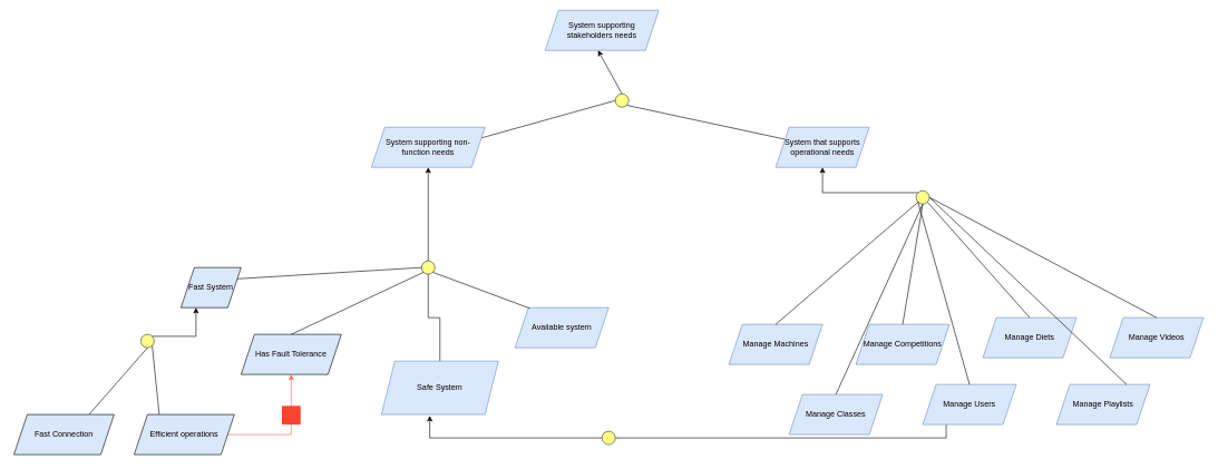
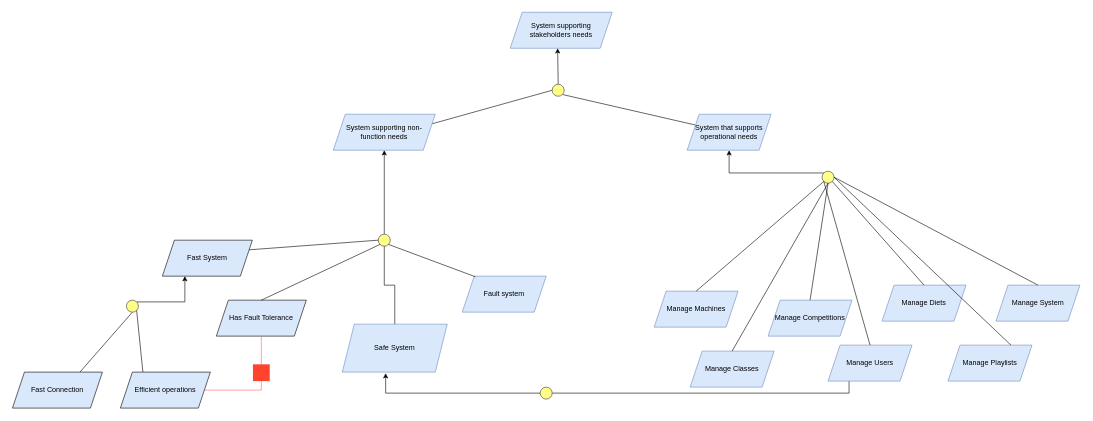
  <mxCell id="0" />
  <mxCell id="1" parent="0" />
  <mxCell id="2" style="edgeStyle=orthogonalEdgeStyle;orthogonalLoop=1;jettySize=auto;html=1;startFill=1;endFill=0;rounded=0;entryX=0.5;entryY=1;entryDx=0;entryDy=0;" parent="1" edge="1"><mxGeometry relative="1" as="geometry"><mxPoint x="1590" y="580" as="sourcePoint" /></mxGeometry></mxCell>
- <mxCell id="3" value="Available system" style="shape=parallelogram;perimeter=parallelogramPerimeter;whiteSpace=wrap;html=1;fixedSize=1;fillColor=#dae8fc;strokeColor=#6c8ebf;" parent="1" vertex="1"><mxGeometry x="770" y="460" width="140" height="60" as="geometry" /></mxCell>
+ <mxCell id="3" value="Fault system" style="shape=parallelogram;perimeter=parallelogramPerimeter;whiteSpace=wrap;html=1;fixedSize=1;fillColor=#dae8fc;strokeColor=#6c8ebf;" parent="1" vertex="1"><mxGeometry x="770" y="460" width="140" height="60" as="geometry" /></mxCell>
  <mxCell id="4" style="rounded=0;orthogonalLoop=1;jettySize=auto;html=1;exitX=1;exitY=0.25;exitDx=0;exitDy=0;entryX=0;entryY=0.5;entryDx=0;entryDy=0;endArrow=none;endFill=0;" parent="1" source="5" target="43" edge="1"><mxGeometry relative="1" as="geometry" /></mxCell>
  <mxCell id="5" value="System supporting non-function needs" style="shape=parallelogram;perimeter=parallelogramPerimeter;whiteSpace=wrap;html=1;fixedSize=1;fillColor=#dae8fc;strokeColor=#6c8ebf;" parent="1" vertex="1"><mxGeometry x="555" y="190" width="170" height="60" as="geometry" /></mxCell>
  <mxCell id="6" value="" style="edgeStyle=orthogonalEdgeStyle;rounded=0;orthogonalLoop=1;jettySize=auto;html=1;" parent="1" source="7" target="5" edge="1"><mxGeometry relative="1" as="geometry" /></mxCell>
  <mxCell id="7" value="" style="ellipse;whiteSpace=wrap;html=1;aspect=fixed;fillColor=#ffff88;strokeColor=#36393d;" parent="1" vertex="1"><mxGeometry x="630" y="390" width="20" height="20" as="geometry" /></mxCell>
  <mxCell id="8" value="" style="endArrow=none;html=1;rounded=0;exitX=0.157;exitY=0.017;exitDx=0;exitDy=0;entryX=1;entryY=1;entryDx=0;entryDy=0;exitPerimeter=0;" parent="1" source="3" target="7" edge="1"><mxGeometry width="50" height="50" relative="1" as="geometry"><mxPoint x="570" y="450" as="sourcePoint" /><mxPoint x="700" y="420" as="targetPoint" /></mxGeometry></mxCell>
  <mxCell id="9" value="Has Fault Tolerance" style="shape=parallelogram;perimeter=parallelogramPerimeter;whiteSpace=wrap;html=1;fixedSize=1;fillColor=#dae8fc;strokeColor=#000000;strokeWidth=1;" parent="1" vertex="1"><mxGeometry x="360" y="500" width="150" height="60" as="geometry" /></mxCell>
  <mxCell id="10" value="" style="endArrow=none;html=1;rounded=0;entryX=0;entryY=1;entryDx=0;entryDy=0;exitX=0.5;exitY=0;exitDx=0;exitDy=0;" parent="1" source="9" target="7" edge="1"><mxGeometry width="50" height="50" relative="1" as="geometry"><mxPoint x="500" y="480" as="sourcePoint" /><mxPoint x="550" y="430" as="targetPoint" /></mxGeometry></mxCell>
  <mxCell id="11" style="edgeStyle=orthogonalEdgeStyle;rounded=0;orthogonalLoop=1;jettySize=auto;html=1;exitX=0.5;exitY=0;exitDx=0;exitDy=0;entryX=0.5;entryY=1;entryDx=0;entryDy=0;endArrow=none;endFill=0;" parent="1" source="12" target="7" edge="1"><mxGeometry relative="1" as="geometry" /></mxCell>
  <mxCell id="12" value="Safe System" style="shape=parallelogram;perimeter=parallelogramPerimeter;whiteSpace=wrap;html=1;fixedSize=1;fillColor=#dae8fc;strokeColor=#6c8ebf;" parent="1" vertex="1"><mxGeometry x="570" y="540" width="175" height="80" as="geometry" /></mxCell>
  <mxCell id="13" style="rounded=0;orthogonalLoop=1;jettySize=auto;html=1;exitX=1;exitY=0.25;exitDx=0;exitDy=0;entryX=0;entryY=0.5;entryDx=0;entryDy=0;endArrow=none;endFill=0;" parent="1" source="14" target="7" edge="1"><mxGeometry relative="1" as="geometry" /></mxCell>
- <mxCell id="14" value="Fast System" style="shape=parallelogram;perimeter=parallelogramPerimeter;whiteSpace=wrap;html=1;fixedSize=1;fillColor=#dae8fc;strokeColor=#000000;strokeWidth=1;" parent="1" vertex="1"><mxGeometry x="270" y="400" width="90" height="60" as="geometry" /></mxCell>
+ <mxCell id="14" value="Fast System" style="shape=parallelogram;perimeter=parallelogramPerimeter;whiteSpace=wrap;html=1;fixedSize=1;fillColor=#dae8fc;strokeColor=#000000;strokeWidth=1;" parent="1" vertex="1"><mxGeometry x="270" y="400" width="150" height="60" as="geometry" /></mxCell>
  <mxCell id="15" style="rounded=0;orthogonalLoop=1;jettySize=auto;html=1;exitX=0.75;exitY=0;exitDx=0;exitDy=0;entryX=0.5;entryY=1;entryDx=0;entryDy=0;endArrow=none;endFill=0;" parent="1" source="16" target="18" edge="1"><mxGeometry relative="1" as="geometry" /></mxCell>
  <mxCell id="16" value="Fast Connection" style="shape=parallelogram;perimeter=parallelogramPerimeter;whiteSpace=wrap;html=1;fixedSize=1;fillColor=#dae8fc;strokeColor=#000000;strokeWidth=1;" parent="1" vertex="1"><mxGeometry x="20" y="620" width="150" height="60" as="geometry" /></mxCell>
  <mxCell id="17" style="edgeStyle=orthogonalEdgeStyle;rounded=0;orthogonalLoop=1;jettySize=auto;html=1;exitX=1;exitY=0;exitDx=0;exitDy=0;entryX=0.25;entryY=1;entryDx=0;entryDy=0;" parent="1" source="18" target="14" edge="1"><mxGeometry relative="1" as="geometry" /></mxCell>
  <mxCell id="18" value="" style="ellipse;whiteSpace=wrap;html=1;aspect=fixed;fillColor=#ffff88;strokeColor=#36393d;" parent="1" vertex="1"><mxGeometry x="210" y="500" width="20" height="20" as="geometry" /></mxCell>
  <mxCell id="19" style="rounded=0;orthogonalLoop=1;jettySize=auto;html=1;exitX=0.25;exitY=0;exitDx=0;exitDy=0;entryX=1;entryY=1;entryDx=0;entryDy=0;endArrow=none;endFill=0;" parent="1" source="21" target="18" edge="1"><mxGeometry relative="1" as="geometry" /></mxCell>
- <mxCell id="20" style="edgeStyle=orthogonalEdgeStyle;rounded=0;orthogonalLoop=1;jettySize=auto;html=1;exitX=1;exitY=0.5;exitDx=0;exitDy=0;fillColor=#ffcccc;strokeColor=#FF6666;" parent="1" source="21" target="9" edge="1"><mxGeometry relative="1" as="geometry" /></mxCell>
+ <mxCell id="20" style="edgeStyle=orthogonalEdgeStyle;rounded=0;orthogonalLoop=1;jettySize=auto;html=1;exitX=1;exitY=0.5;exitDx=0;exitDy=0;fillColor=#ffcccc;strokeColor=#FF6666;endArrow=none;" parent="1" source="21" target="9" edge="1"><mxGeometry relative="1" as="geometry" /></mxCell>
  <mxCell id="21" value="Efficient operations" style="shape=parallelogram;perimeter=parallelogramPerimeter;whiteSpace=wrap;html=1;fixedSize=1;fillColor=#dae8fc;strokeColor=#000000;strokeWidth=1;" parent="1" vertex="1"><mxGeometry x="200" y="620" width="150" height="60" as="geometry" /></mxCell>
  <mxCell id="22" value="Manage Machines" style="shape=parallelogram;perimeter=parallelogramPerimeter;whiteSpace=wrap;html=1;fixedSize=1;fillColor=#dae8fc;strokeColor=#6c8ebf;" parent="1" vertex="1"><mxGeometry x="1090" y="485" width="140" height="60" as="geometry" /></mxCell>
- <mxCell id="23" value="Manage Classes" style="shape=parallelogram;perimeter=parallelogramPerimeter;whiteSpace=wrap;html=1;fixedSize=1;fillColor=#dae8fc;strokeColor=#6c8ebf;" parent="1" vertex="1"><mxGeometry x="1180" y="590" width="140" height="60" as="geometry" /></mxCell>
- <mxCell id="24" value="Manage Competitions" style="shape=parallelogram;perimeter=parallelogramPerimeter;whiteSpace=wrap;html=1;fixedSize=1;fillColor=#dae8fc;strokeColor=#6c8ebf;" parent="1" vertex="1"><mxGeometry x="1280" y="485" width="140" height="60" as="geometry" /></mxCell>
+ <mxCell id="23" value="Manage Classes" style="shape=parallelogram;perimeter=parallelogramPerimeter;whiteSpace=wrap;html=1;fixedSize=1;fillColor=#dae8fc;strokeColor=#6c8ebf;" parent="1" vertex="1"><mxGeometry x="1150" y="585" width="140" height="60" as="geometry" /></mxCell>
+ <mxCell id="24" value="Manage Competitions" style="shape=parallelogram;perimeter=parallelogramPerimeter;whiteSpace=wrap;html=1;fixedSize=1;fillColor=#dae8fc;strokeColor=#6c8ebf;" parent="1" vertex="1"><mxGeometry x="1280" y="500" width="140" height="60" as="geometry" /></mxCell>
  <mxCell id="25" style="edgeStyle=orthogonalEdgeStyle;rounded=0;orthogonalLoop=1;jettySize=auto;html=1;exitX=0.25;exitY=1;exitDx=0;exitDy=0;entryX=1;entryY=0.5;entryDx=0;entryDy=0;endArrow=none;endFill=0;" parent="1" source="26" target="46" edge="1"><mxGeometry relative="1" as="geometry" /></mxCell>
  <mxCell id="26" value="Manage Users" style="shape=parallelogram;perimeter=parallelogramPerimeter;whiteSpace=wrap;html=1;fixedSize=1;fillColor=#dae8fc;strokeColor=#6c8ebf;" parent="1" vertex="1"><mxGeometry x="1380" y="575" width="140" height="60" as="geometry" /></mxCell>
  <mxCell id="27" value="Manage Diets" style="shape=parallelogram;perimeter=parallelogramPerimeter;whiteSpace=wrap;html=1;fixedSize=1;fillColor=#dae8fc;strokeColor=#6c8ebf;" parent="1" vertex="1"><mxGeometry x="1470" y="475" width="140" height="60" as="geometry" /></mxCell>
  <mxCell id="28" value="Manage Playlists" style="shape=parallelogram;perimeter=parallelogramPerimeter;whiteSpace=wrap;html=1;fixedSize=1;fillColor=#dae8fc;strokeColor=#6c8ebf;" parent="1" vertex="1"><mxGeometry x="1580" y="575" width="140" height="60" as="geometry" /></mxCell>
- <mxCell id="29" value="Manage Videos" style="shape=parallelogram;perimeter=parallelogramPerimeter;whiteSpace=wrap;html=1;fixedSize=1;fillColor=#dae8fc;strokeColor=#6c8ebf;" parent="1" vertex="1"><mxGeometry x="1660" y="475" width="140" height="60" as="geometry" /></mxCell>
+ <mxCell id="29" value="Manage System" style="shape=parallelogram;perimeter=parallelogramPerimeter;whiteSpace=wrap;html=1;fixedSize=1;fillColor=#dae8fc;strokeColor=#6c8ebf;" parent="1" vertex="1"><mxGeometry x="1660" y="475" width="140" height="60" as="geometry" /></mxCell>
  <mxCell id="30" style="edgeStyle=orthogonalEdgeStyle;rounded=0;orthogonalLoop=1;jettySize=auto;html=1;exitX=0;exitY=0;exitDx=0;exitDy=0;entryX=0.5;entryY=1;entryDx=0;entryDy=0;" parent="1" source="31" target="40" edge="1"><mxGeometry relative="1" as="geometry" /></mxCell>
  <mxCell id="31" value="" style="ellipse;whiteSpace=wrap;html=1;aspect=fixed;fillColor=#ffff88;strokeColor=#36393d;" parent="1" vertex="1"><mxGeometry x="1370" y="285" width="20" height="20" as="geometry" /></mxCell>
  <mxCell id="32" value="" style="endArrow=none;html=1;rounded=0;exitX=0;exitY=1;exitDx=0;exitDy=0;entryX=0.5;entryY=0;entryDx=0;entryDy=0;" parent="1" source="31" target="22" edge="1"><mxGeometry width="50" height="50" relative="1" as="geometry"><mxPoint x="1265" y="409" as="sourcePoint" /><mxPoint x="1120" y="355" as="targetPoint" /></mxGeometry></mxCell>
  <mxCell id="33" value="" style="endArrow=none;html=1;rounded=0;exitX=0.5;exitY=1;exitDx=0;exitDy=0;entryX=0.5;entryY=0;entryDx=0;entryDy=0;" parent="1" source="31" target="23" edge="1"><mxGeometry width="50" height="50" relative="1" as="geometry"><mxPoint x="1503" y="332" as="sourcePoint" /><mxPoint x="1130" y="495" as="targetPoint" /></mxGeometry></mxCell>
  <mxCell id="34" value="" style="endArrow=none;html=1;rounded=0;exitX=0.5;exitY=1;exitDx=0;exitDy=0;entryX=0.5;entryY=0;entryDx=0;entryDy=0;" parent="1" source="31" target="24" edge="1"><mxGeometry width="50" height="50" relative="1" as="geometry"><mxPoint x="1510" y="335" as="sourcePoint" /><mxPoint x="1230" y="595" as="targetPoint" /></mxGeometry></mxCell>
  <mxCell id="35" value="" style="endArrow=none;html=1;rounded=0;entryX=0.5;entryY=0;entryDx=0;entryDy=0;exitX=0;exitY=1;exitDx=0;exitDy=0;" parent="1" source="31" target="26" edge="1"><mxGeometry width="50" height="50" relative="1" as="geometry"><mxPoint x="1500" y="325" as="sourcePoint" /><mxPoint x="1410" y="495" as="targetPoint" /></mxGeometry></mxCell>
  <mxCell id="36" value="" style="endArrow=none;html=1;rounded=0;exitX=1;exitY=1;exitDx=0;exitDy=0;entryX=0.5;entryY=0;entryDx=0;entryDy=0;" parent="1" source="31" target="27" edge="1"><mxGeometry width="50" height="50" relative="1" as="geometry"><mxPoint x="1520" y="345" as="sourcePoint" /><mxPoint x="1420" y="505" as="targetPoint" /></mxGeometry></mxCell>
  <mxCell id="37" value="" style="endArrow=none;html=1;rounded=0;entryX=0.5;entryY=0;entryDx=0;entryDy=0;exitX=1;exitY=0.5;exitDx=0;exitDy=0;" parent="1" source="31" target="29" edge="1"><mxGeometry width="50" height="50" relative="1" as="geometry"><mxPoint x="1510" y="315" as="sourcePoint" /><mxPoint x="1650" y="485" as="targetPoint" /></mxGeometry></mxCell>
  <mxCell id="38" value="" style="endArrow=none;html=1;rounded=0;entryX=0.75;entryY=0;entryDx=0;entryDy=0;exitX=1;exitY=0.5;exitDx=0;exitDy=0;" parent="1" source="31" target="28" edge="1"><mxGeometry width="50" height="50" relative="1" as="geometry"><mxPoint x="1510" y="325" as="sourcePoint" /><mxPoint x="1900" y="495" as="targetPoint" /></mxGeometry></mxCell>
  <mxCell id="39" style="rounded=0;orthogonalLoop=1;jettySize=auto;html=1;exitX=0;exitY=0.25;exitDx=0;exitDy=0;entryX=1;entryY=1;entryDx=0;entryDy=0;endArrow=none;endFill=0;" parent="1" source="40" target="43" edge="1"><mxGeometry relative="1" as="geometry" /></mxCell>
- <mxCell id="40" value="System that supports operational needs" style="shape=parallelogram;perimeter=parallelogramPerimeter;whiteSpace=wrap;html=1;fixedSize=1;fillColor=#dae8fc;strokeColor=#6c8ebf;" parent="1" vertex="1"><mxGeometry x="1160" y="190" width="140" height="60" as="geometry" /></mxCell>
- <mxCell id="41" value="System supporting stakeholders needs" style="shape=parallelogram;perimeter=parallelogramPerimeter;whiteSpace=wrap;html=1;fixedSize=1;fillColor=#dae8fc;strokeColor=#6c8ebf;" parent="1" vertex="1"><mxGeometry x="815" y="15" width="170" height="60" as="geometry" /></mxCell>
+ <mxCell id="40" value="System that supports operational needs" style="shape=parallelogram;perimeter=parallelogramPerimeter;whiteSpace=wrap;html=1;fixedSize=1;fillColor=#dae8fc;strokeColor=#6c8ebf;" parent="1" vertex="1"><mxGeometry x="1145" y="190" width="140" height="60" as="geometry" /></mxCell>
+ <mxCell id="41" value="System supporting stakeholders needs" style="shape=parallelogram;perimeter=parallelogramPerimeter;whiteSpace=wrap;html=1;fixedSize=1;fillColor=#dae8fc;strokeColor=#6c8ebf;" parent="1" vertex="1"><mxGeometry x="850" y="20" width="170" height="60" as="geometry" /></mxCell>
  <mxCell id="42" style="rounded=0;orthogonalLoop=1;jettySize=auto;html=1;exitX=0.5;exitY=0;exitDx=0;exitDy=0;entryX=0.465;entryY=1;entryDx=0;entryDy=0;entryPerimeter=0;" parent="1" source="43" target="41" edge="1"><mxGeometry relative="1" as="geometry" /></mxCell>
  <mxCell id="43" value="" style="ellipse;whiteSpace=wrap;html=1;aspect=fixed;fillColor=#ffff88;strokeColor=#36393d;" parent="1" vertex="1"><mxGeometry x="920" y="140" width="20" height="20" as="geometry" /></mxCell>
  <mxCell id="44" value="" style="shape=image;html=1;verticalAlign=top;verticalLabelPosition=bottom;labelBackgroundColor=#ffffff;imageAspect=0;aspect=fixed;image=https://cdn1.iconfinder.com/data/icons/bootstrap-vol-3/16/lightning-128.png;imageBackground=#FF432E;" parent="1" vertex="1"><mxGeometry x="421" y="607" width="28" height="28" as="geometry" /></mxCell>
  <mxCell id="45" style="edgeStyle=orthogonalEdgeStyle;rounded=0;orthogonalLoop=1;jettySize=auto;html=1;exitX=0;exitY=0.5;exitDx=0;exitDy=0;entryX=0.413;entryY=1.023;entryDx=0;entryDy=0;entryPerimeter=0;" parent="1" source="46" target="12" edge="1"><mxGeometry relative="1" as="geometry" /></mxCell>
  <mxCell id="46" value="" style="ellipse;whiteSpace=wrap;html=1;aspect=fixed;fillColor=#ffff88;strokeColor=#36393d;" parent="1" vertex="1"><mxGeometry x="900" y="645" width="20" height="20" as="geometry" /></mxCell>
